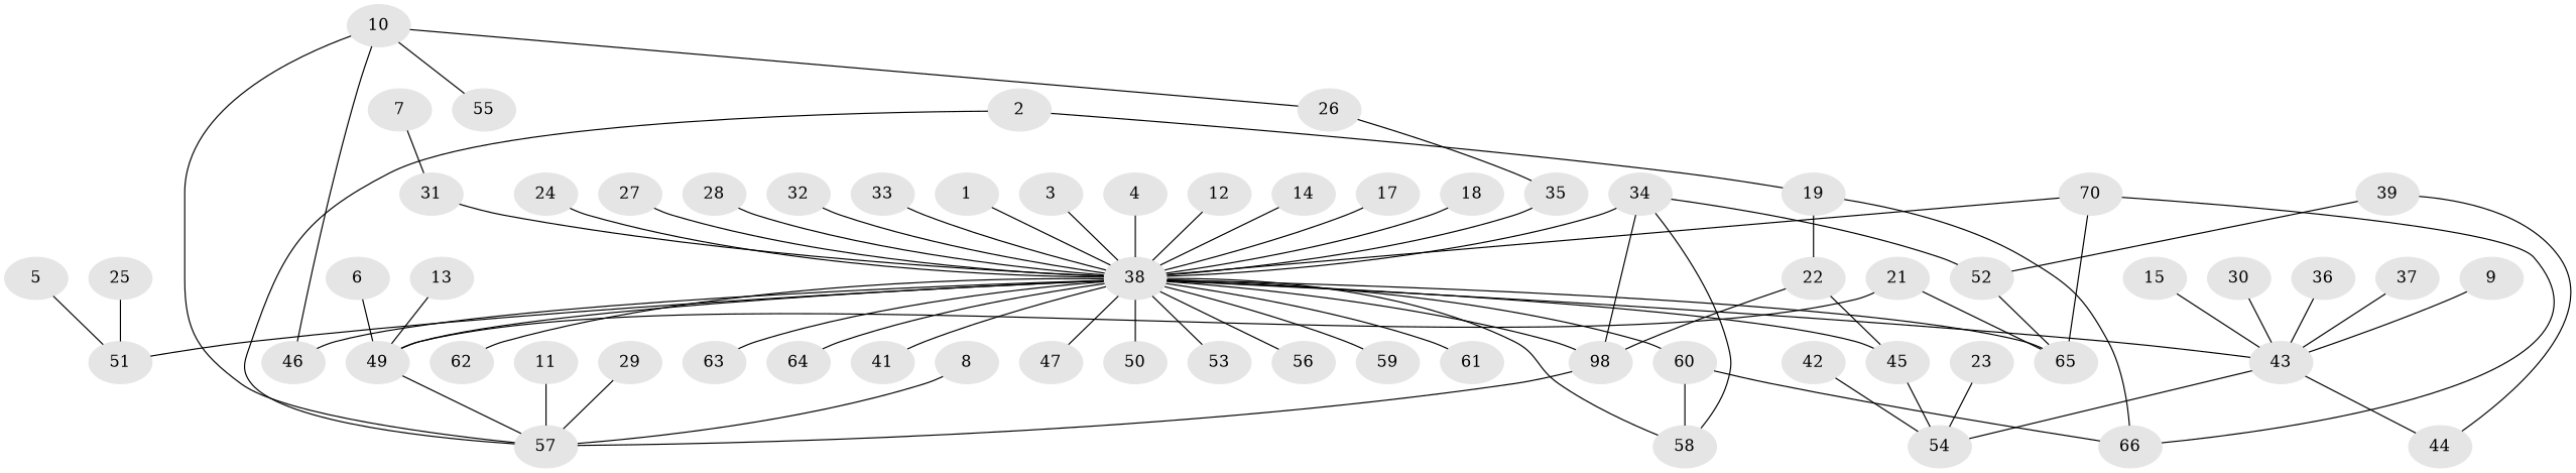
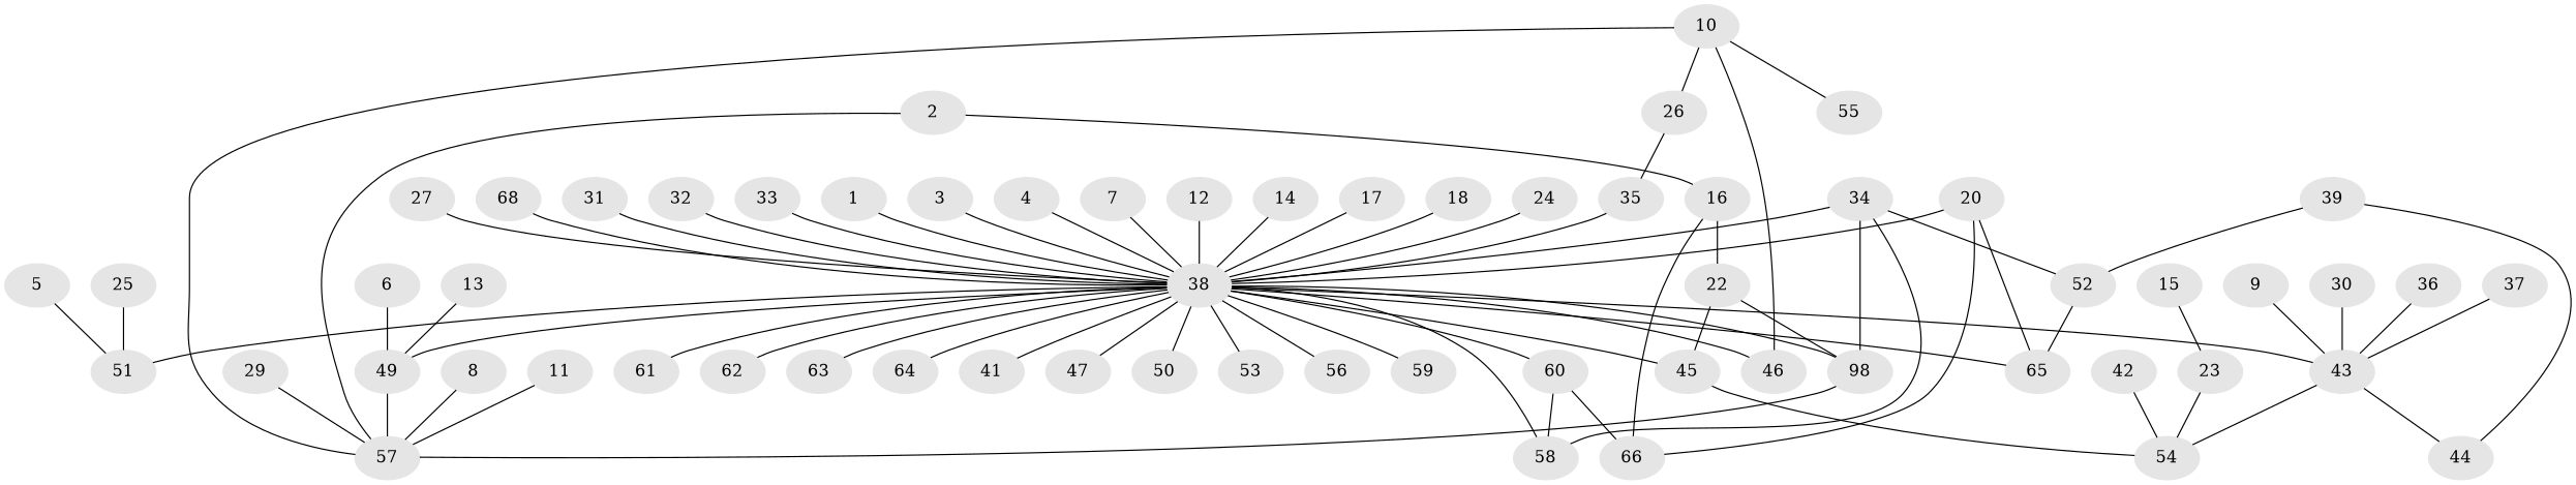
  graph {
    node [color=gray90 style=filled]
    edge [weight=1.0]
    1
    38
    51
    49
    43
    46
    65
    45
    n9 [label=98]
    58
    41
    47
    50
    53
    56
    59
    60
    61
    62
    63
    64
    2
-   16 [label=19]
+   16
    57
    22
    66
    3
    4
    5
    6
    7
    8
    9
    54
    44
    10
    26
    55
    35
    11
    12
    13
    14
    15
    17
    18
-   20 [label=70]
-   21
+   20
    23
    24
    25
    27
-   28
+   28 [label=68]
    29
    30
    31
    32
    33
    34
    52
    36
    37
    39
    42
    1 -- 38
    38 -- 51 [weight=2.0]
    38 -- 49
    38 -- 43
    38 -- 46 [weight=2.0]
    38 -- 65
    38 -- 45
    38 -- n9
    38 -- 58
    38 -- 41
    38 -- 47
    38 -- 50
    38 -- 53
    38 -- 56
    38 -- 59
    38 -- 60
    38 -- 61
    38 -- 62
    38 -- 63
    38 -- 64
    49 -- 57
    43 -- 54
    43 -- 44
    45 -- 54
    n9 -- 57
    60 -- 58
    60 -- 66
    2 -- 16
    2 -- 57
    16 -- 22
    16 -- 66
    22 -- 45
    22 -- n9
    3 -- 38
    4 -- 38
    5 -- 51
    6 -- 49
-   7 -- 31
+   7 -- 38
    8 -- 57
    9 -- 43
    10 -- 46
    10 -- 57
    10 -- 26
    10 -- 55
    26 -- 35
    35 -- 38
    11 -- 57
    12 -- 38
    13 -- 49
    14 -- 38
-   15 -- 43
+   15 -- 23
    17 -- 38
    18 -- 38
    20 -- 38
    20 -- 65
    20 -- 66
-   21 -- 49
-   21 -- 65
    23 -- 54
    24 -- 38
    25 -- 51
    27 -- 38
    28 -- 38
    29 -- 57
    30 -- 43
    31 -- 38
    32 -- 38
    33 -- 38
    34 -- 38 [weight=2.0]
    34 -- n9
    34 -- 58
    34 -- 52
    52 -- 65
    36 -- 43
    37 -- 43
    39 -- 44
    39 -- 52
    42 -- 54
  }
